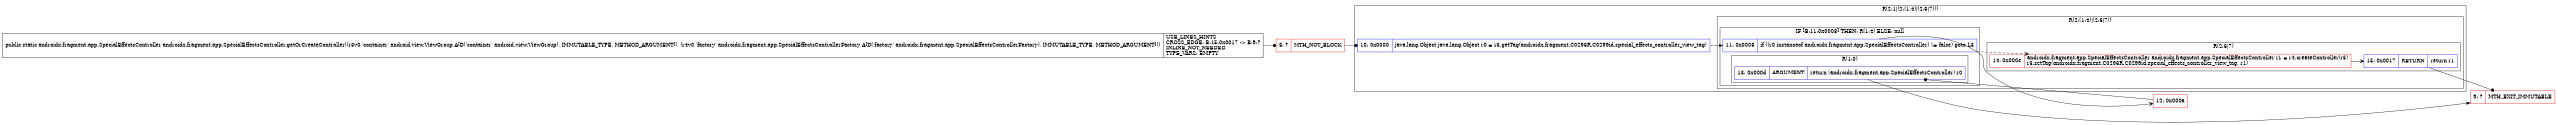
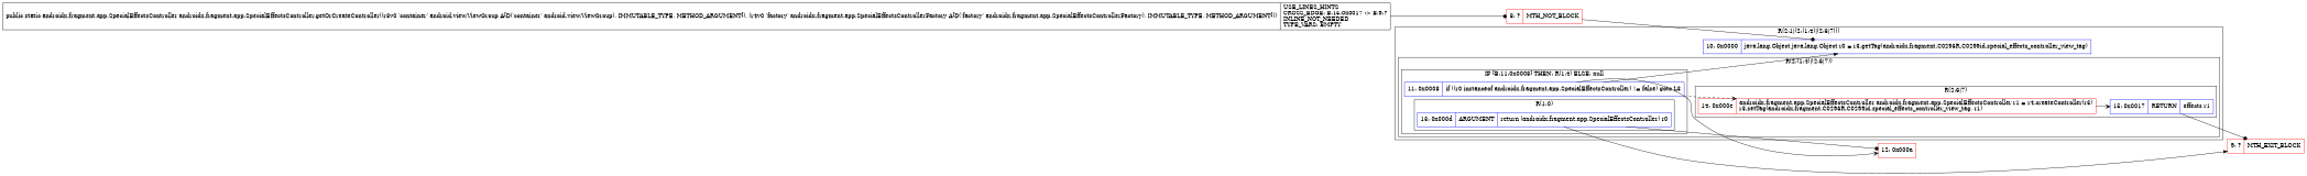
  digraph {
    rankdir=LR
    node [color=blue shape=record]
    edge [arrowhead=dot]
    n1 [label="{13\:\ 0x000d|ARGUMENT\l|return (androidx.fragment.app.SpecialEffectsController) r0\l}"]
    n2 [label="{11\:\ 0x0008|if ((r0 instanceof androidx.fragment.app.SpecialEffectsController) != false) goto L3\l}"]
    n3 [color=red label="{14\:\ 0x000e|androidx.fragment.app.SpecialEffectsController androidx.fragment.app.SpecialEffectsController r1 = r4.createController(r3)\lr3.setTag(androidx.fragment.C0296R.C0299id.special_effects_controller_view_tag, r1)\l}"]
-   n4 [label="{15\:\ 0x0017|RETURN\l|return r1\l}"]
+   n4 [label="{15\:\ 0x0017|RETURN\l|effects r1\l}"]
    n5 [label="{10\:\ 0x0000|java.lang.Object java.lang.Object r0 = r3.getTag(androidx.fragment.C0296R.C0299id.special_effects_controller_view_tag)\l}"]
-   n6 [color=red label="{9\:\ ?|MTH_EXIT_IMMUTABLE\l}"]
+   n6 [color=red label="{9\:\ ?|MTH_EXIT_BLOCK\l}"]
    n7 [color=red label="{12\:\ 0x000a}"]
    n8 [color=red label="{8\:\ ?|MTH_NOT_BLOCK\l}"]
    n9 [label="{public static androidx.fragment.app.SpecialEffectsController androidx.fragment.app.SpecialEffectsController.getOrCreateController((r3v0 'container' android.view.ViewGroup A[D('container' android.view.ViewGroup), IMMUTABLE_TYPE, METHOD_ARGUMENT]), (r4v0 'factory' androidx.fragment.app.SpecialEffectsControllerFactory A[D('factory' androidx.fragment.app.SpecialEffectsControllerFactory), IMMUTABLE_TYPE, METHOD_ARGUMENT]))  | USE_LINES_HINTS\lCROSS_EDGE: B:15:0x0017 \-\> B:9:?\lINLINE_NOT_NEEDED\lTYPE_VARS: EMPTY\l}" color=""]
    subgraph cluster_1 {
      label="R(2:1|(2:(1:4)|(2:6|7)))"
      n5
      subgraph cluster_2 {
        label="R(2:(1:4)|(2:6|7))"
        subgraph cluster_3 {
          label="IF [B:11:0x0008] THEN: R(1:4) ELSE: null"
          n2
          subgraph cluster_4 {
            label="R(1:0)"
            n1
          }
        }
        subgraph cluster_5 {
          label="R(2:6|7)"
          n3
          n4
        }
      }
    }
    n1 -> n6 [arrowhead=normal]
    n2 -> n3 [arrowhead=vee style=dashed]
    n2 -> n7 [arrowhead=vee]
    n3 -> n4 [arrowhead=vee]
    n4 -> n6
-   n5 -> n2 [arrowhead=normal]
-   n7 -> n1
+   n2 -> n5 [arrowhead=normal]
+   n1 -> n7
    n8 -> n5
    n9 -> n8
  }
